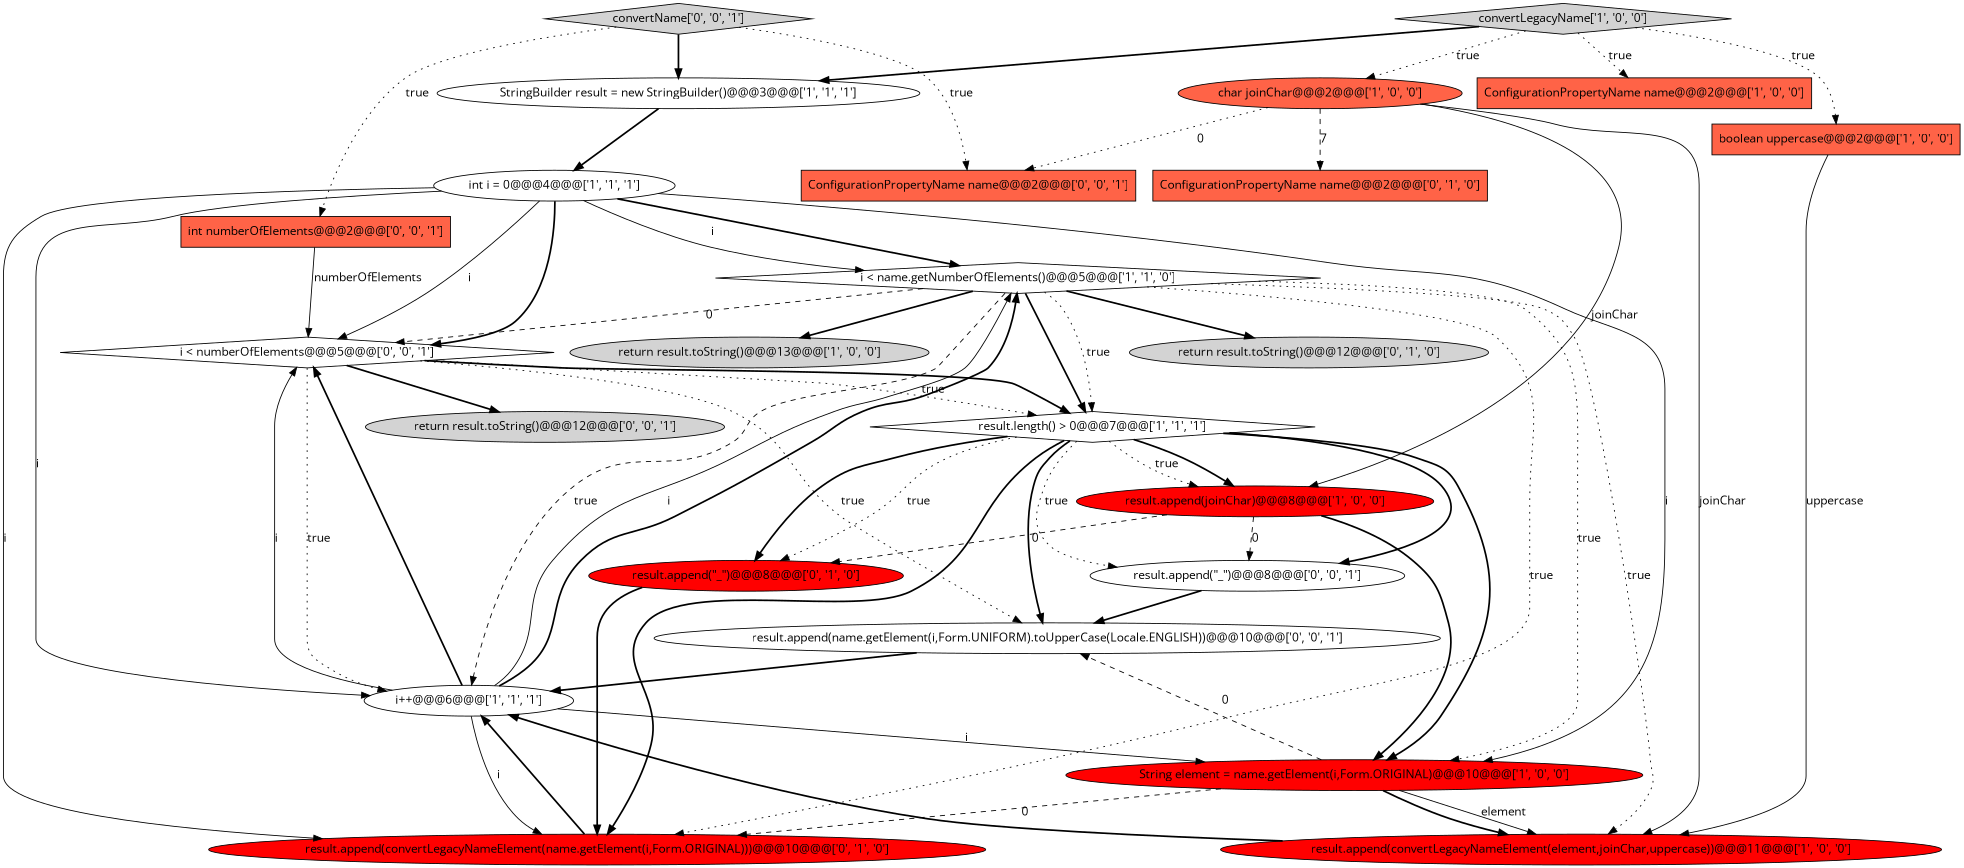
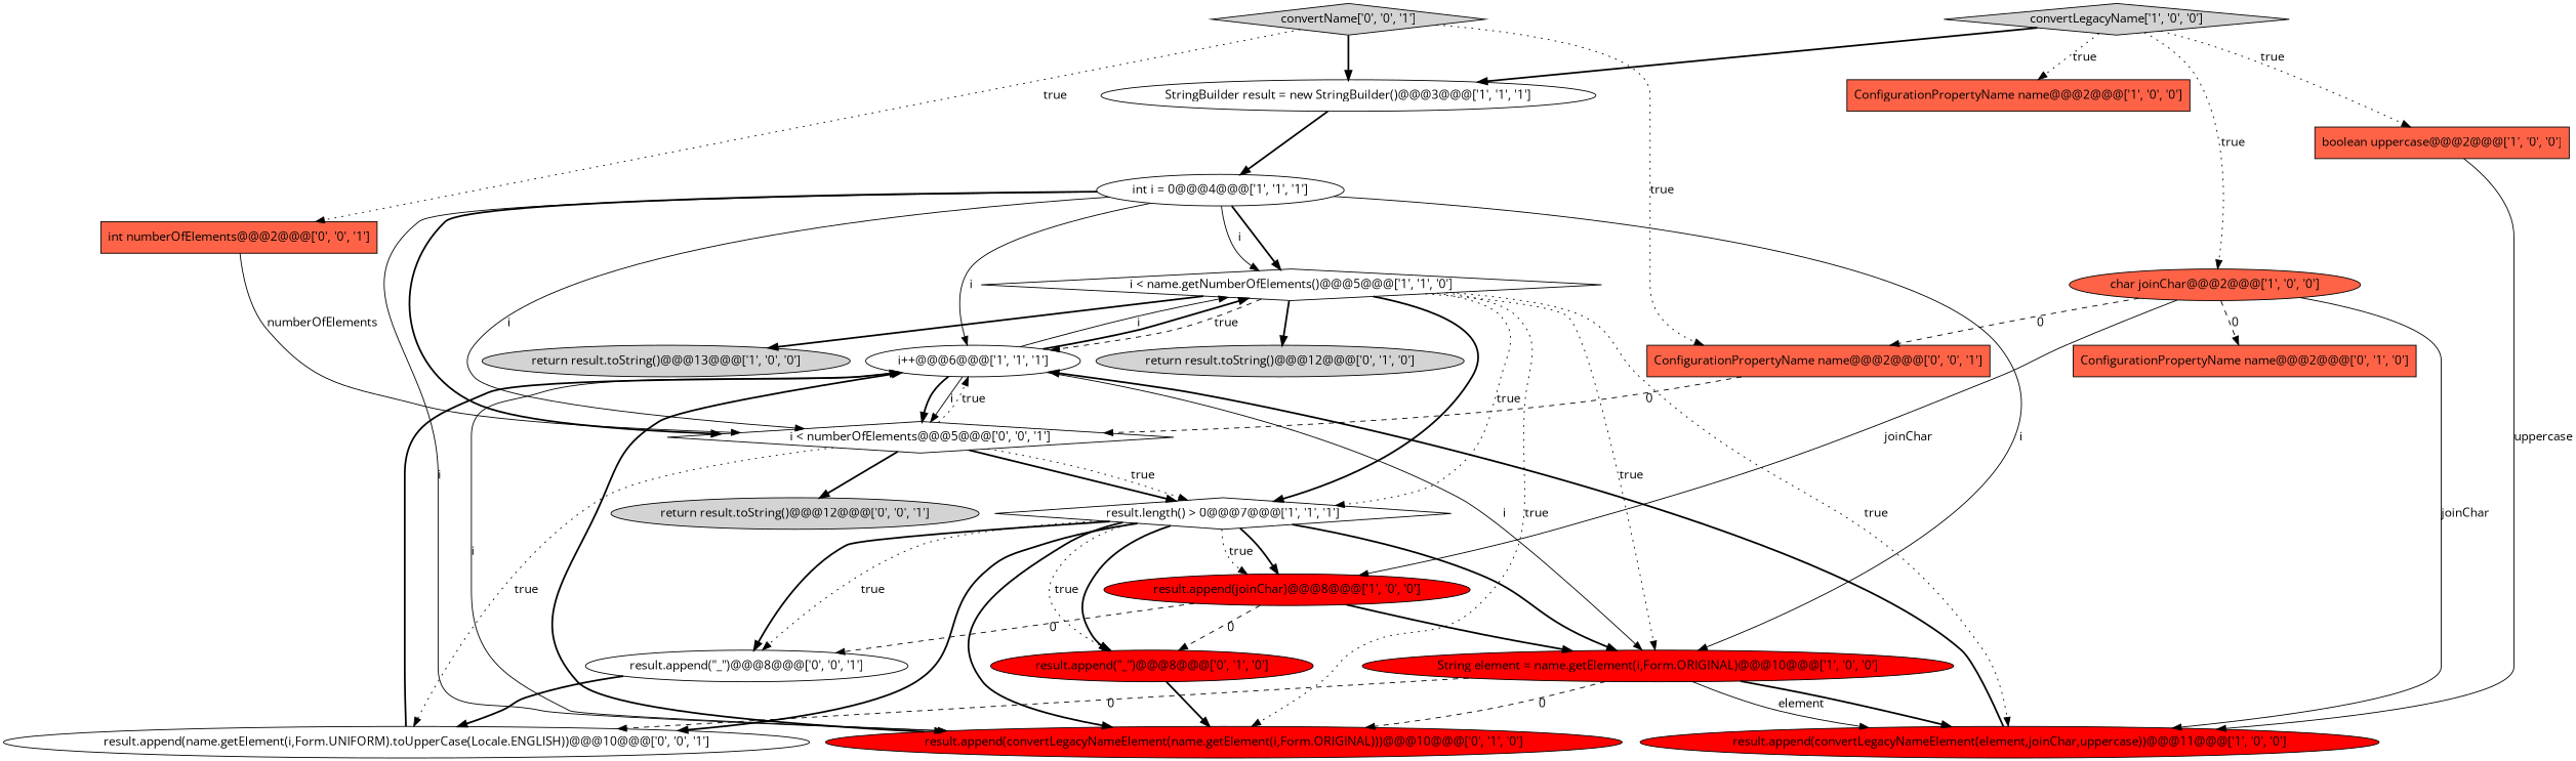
  digraph {
    fontname="Open Sans"
    node [fillcolor=white fontname="Open Sans" shape=ellipse style=filled]
    edge [fontname="Open Sans" style=bold]
    n1 [fillcolor=lightgray label="return result.toString()@@@13@@@['1', '0', '0']"]
    n2 [label="i < numberOfElements@@@5@@@['0', '0', '1']" shape=diamond]
    n3 [label="result.append(name.getElement(i,Form.UNIFORM).toUpperCase(Locale.ENGLISH))@@@10@@@['0', '0', '1']"]
    n4 [fillcolor=lightgray label="return result.toString()@@@12@@@['0', '0', '1']"]
    n5 [label="i++@@@6@@@['1', '1', '1']"]
    n6 [label="result.length() > 0@@@7@@@['1', '1', '1']" shape=diamond]
    n7 [label="i < name.getNumberOfElements()@@@5@@@['1', '1', '0']" shape=diamond]
    n8 [fillcolor=red label="String element = name.getElement(i,Form.ORIGINAL)@@@10@@@['1', '0', '0']"]
    n9 [fillcolor=red label="result.append(convertLegacyNameElement(name.getElement(i,Form.ORIGINAL)))@@@10@@@['0', '1', '0']"]
    n10 [label="result.append(\"_\")@@@8@@@['0', '0', '1']"]
    n11 [fillcolor=red label="result.append(\"_\")@@@8@@@['0', '1', '0']"]
    n12 [fillcolor=red label="result.append(joinChar)@@@8@@@['1', '0', '0']"]
    n13 [fillcolor=lightgray label="return result.toString()@@@12@@@['0', '1', '0']"]
    n14 [fillcolor=red label="result.append(convertLegacyNameElement(element,joinChar,uppercase))@@@11@@@['1', '0', '0']"]
    n15 [fillcolor=tomato label="boolean uppercase@@@2@@@['1', '0', '0']" shape=box]
    n16 [fillcolor=tomato label="ConfigurationPropertyName name@@@2@@@['0', '0', '1']" shape=box]
    n17 [fillcolor=tomato label="char joinChar@@@2@@@['1', '0', '0']"]
    n18 [fillcolor=tomato label="ConfigurationPropertyName name@@@2@@@['0', '1', '0']" shape=box]
    n19 [fillcolor=tomato label="ConfigurationPropertyName name@@@2@@@['1', '0', '0']" shape=box]
    n20 [fillcolor=lightgray label="convertName['0', '0', '1']" shape=diamond]
    n21 [label="StringBuilder result = new StringBuilder()@@@3@@@['1', '1', '1']"]
    n22 [fillcolor=tomato label="int numberOfElements@@@2@@@['0', '0', '1']" shape=box]
    n23 [label="int i = 0@@@4@@@['1', '1', '1']"]
    n24 [fillcolor=lightgray label="convertLegacyName['1', '0', '0']" shape=diamond]
    n2 -> n3 [label=true style=dotted]
    n2 -> n4
    n2 -> n5 [label=true style=dotted]
    n2 -> n6
    n2 -> n6 [label=true style=dotted]
    n3 -> n5
    n5 -> n2
    n5 -> n2 [label=i style=solid]
    n5 -> n7 [label=i style=solid]
    n5 -> n7
    n5 -> n8 [label=i style=solid]
    n5 -> n9 [label=i style=solid]
    n6 -> n3
    n6 -> n8
    n6 -> n9
    n6 -> n10
    n6 -> n10 [label=true style=dotted]
    n6 -> n11
    n6 -> n11 [label=true style=dotted]
    n6 -> n12
    n6 -> n12 [label=true style=dotted]
    n7 -> n1
-   n7 -> n2 [label=0 style=dashed]
+   n16 -> n2 [label=0 style=dashed]
    n7 -> n5 [label=true style=dashed]
    n7 -> n6 [label=true style=dotted]
    n7 -> n6
    n7 -> n8 [label=true style=dotted]
    n7 -> n9 [label=true style=dotted]
    n7 -> n13
    n7 -> n14 [label=true style=dotted]
    n8 -> n3 [label=0 style=dashed]
    n8 -> n9 [label=0 style=dashed]
    n8 -> n14 [label=element style=solid]
    n8 -> n14
    n9 -> n5
    n10 -> n3
    n11 -> n9
    n12 -> n8
    n12 -> n10 [label=0 style=dashed]
    n12 -> n11 [label=0 style=dashed]
    n14 -> n5
    n15 -> n14 [label=uppercase style=solid]
    n17 -> n12 [label=joinChar style=solid]
    n17 -> n14 [label=joinChar style=solid]
-   n17 -> n16 [label=0 style=dotted]
-   n17 -> n18 [label=7 style=dashed]
+   n17 -> n16 [label=0 style=dashed]
+   n17 -> n18 [label=0 style=dashed]
    n20 -> n16 [label=true style=dotted]
    n20 -> n21
    n20 -> n22 [label=true style=dotted]
    n21 -> n23
    n22 -> n2 [label=numberOfElements style=solid]
    n23 -> n2
    n23 -> n2 [label=i style=solid]
    n23 -> n5 [label=i style=solid]
    n23 -> n7
    n23 -> n7 [label=i style=solid]
    n23 -> n8 [label=i style=solid]
    n23 -> n9 [label=i style=solid]
    n24 -> n15 [label=true style=dotted]
    n24 -> n17 [label=true style=dotted]
    n24 -> n19 [label=true style=dotted]
    n24 -> n21
  }
